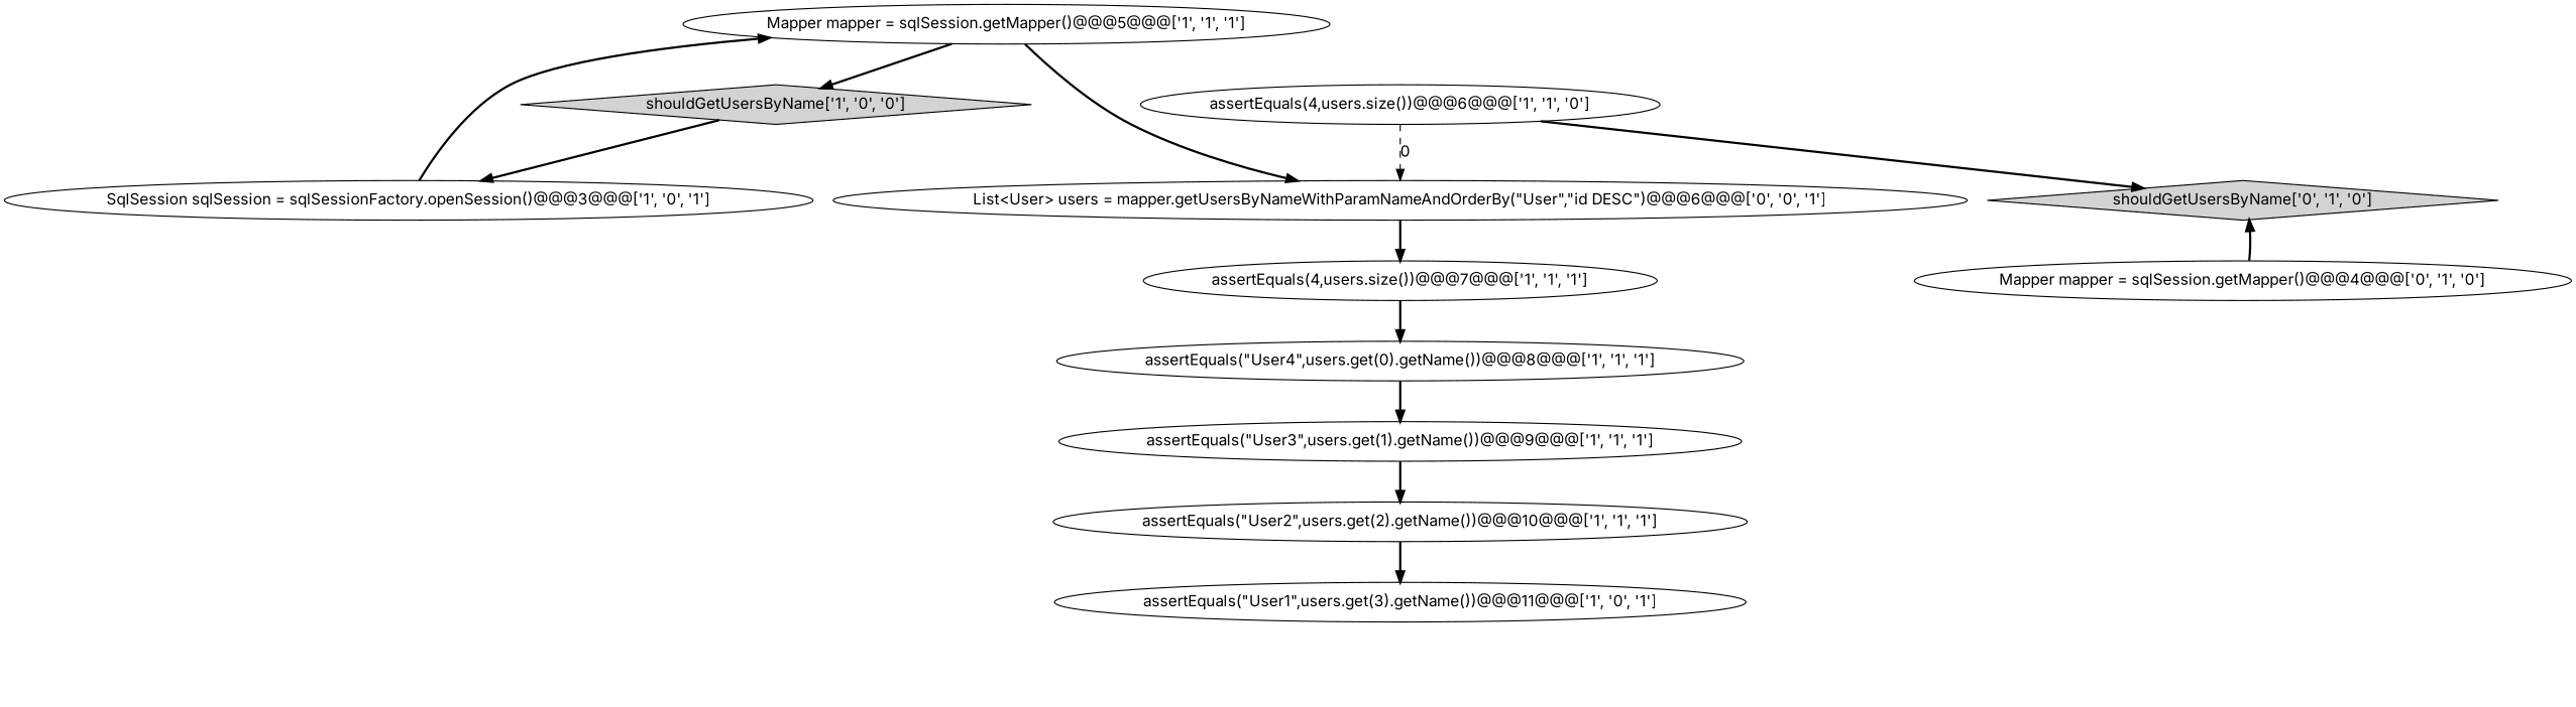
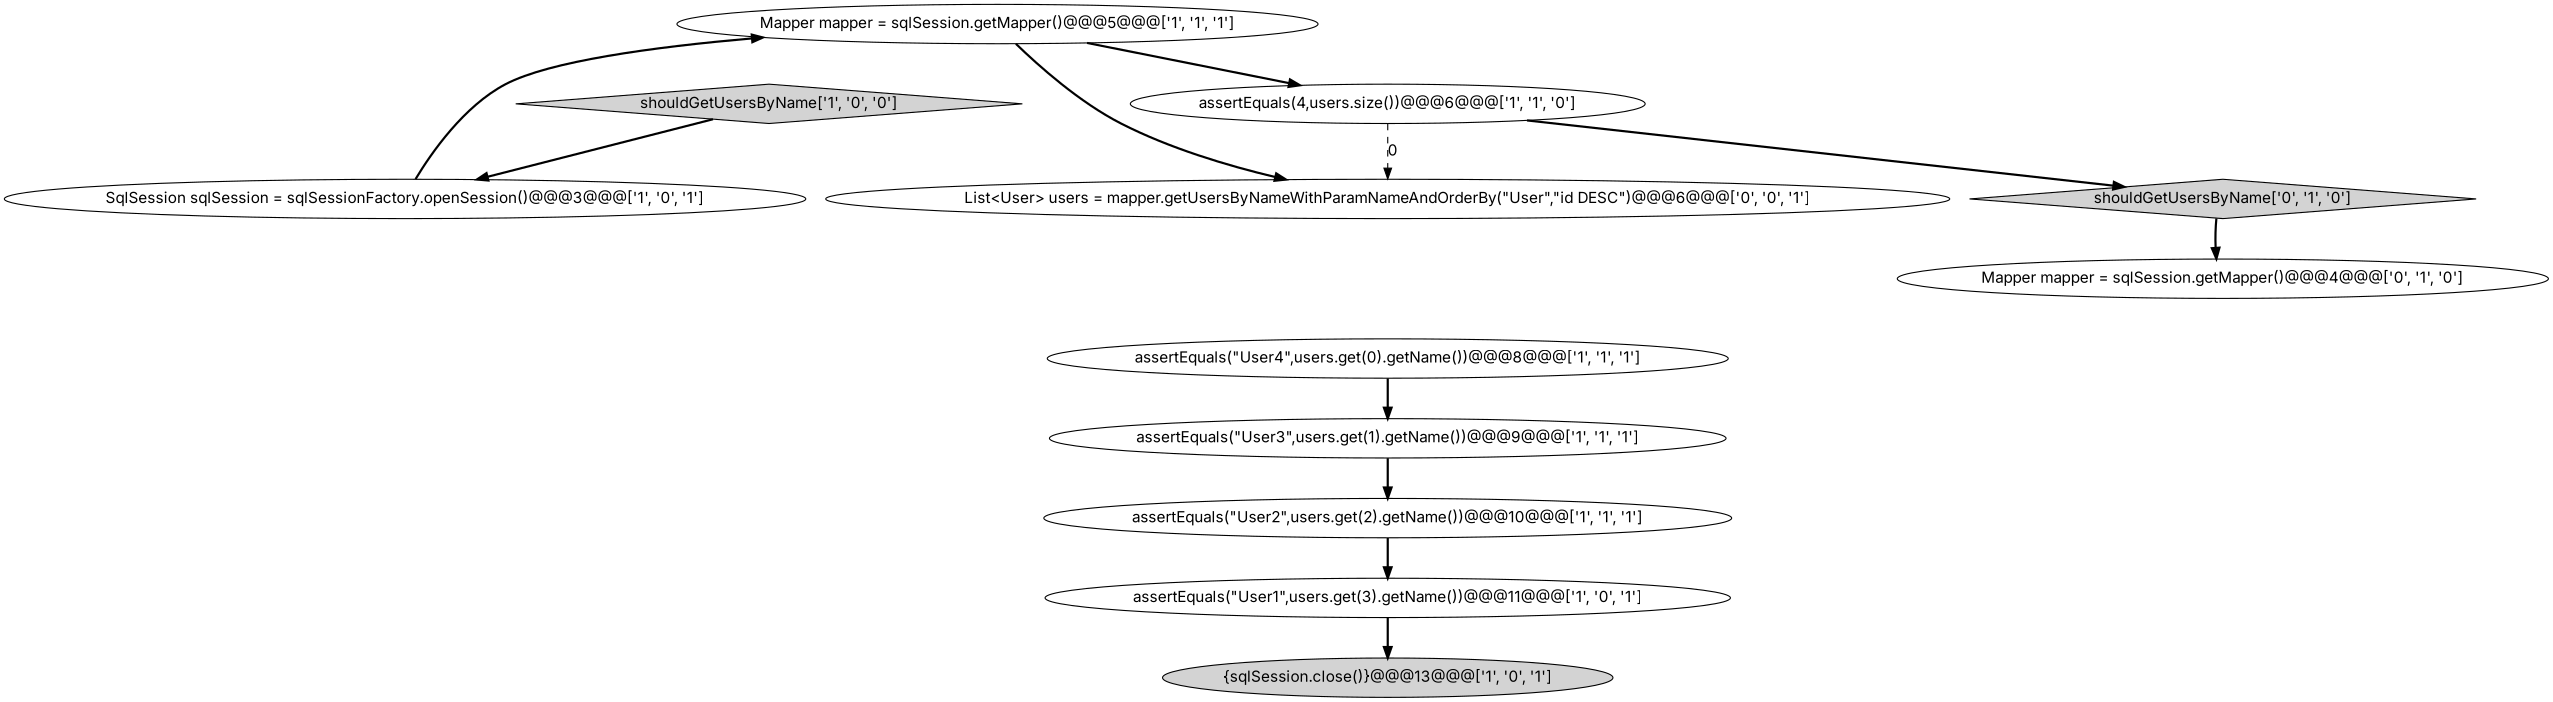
  digraph {
    fontname=Inter
    node [fillcolor=white fontname=Inter shape=ellipse style=filled]
    edge [fontname=Inter style=bold]
    n1 [label="assertEquals(\"User2\",users.get(2).getName())@@@10@@@['1', '1', '1']"]
    n2 [label="assertEquals(\"User1\",users.get(3).getName())@@@11@@@['1', '0', '1']"]
+   n3 [fillcolor=lightgray label="{sqlSession.close()}@@@13@@@['1', '0', '1']"]
    n4 [fillcolor=lightgray label="shouldGetUsersByName['1', '0', '0']" shape=diamond]
    n5 [label="SqlSession sqlSession = sqlSessionFactory.openSession()@@@3@@@['1', '0', '1']"]
    n6 [label="Mapper mapper = sqlSession.getMapper()@@@5@@@['1', '1', '1']"]
    n7 [fillcolor=lightgray label="shouldGetUsersByName['0', '1', '0']" shape=diamond]
    n8 [label="Mapper mapper = sqlSession.getMapper()@@@4@@@['0', '1', '0']"]
-   n9 [label="assertEquals(4,users.size())@@@7@@@['1', '1', '1']"]
    n10 [label="assertEquals(\"User4\",users.get(0).getName())@@@8@@@['1', '1', '1']"]
    n11 [label="assertEquals(\"User3\",users.get(1).getName())@@@9@@@['1', '1', '1']"]
    n12 [label="List<User> users = mapper.getUsersByNameWithParamNameAndOrderBy(\"User\",\"id DESC\")@@@6@@@['0', '0', '1']"]
    n13 [label="assertEquals(4,users.size())@@@6@@@['1', '1', '0']"]
    n1 -> n2
+   n2 -> n3
    n4 -> n5
    n5 -> n6
    n6 -> n12
-   n6 -> n4
-   n8 -> n7
-   n9 -> n10
+   n6 -> n13
+   n7 -> n8
    n10 -> n11
    n11 -> n1
-   n12 -> n9
    n13 -> n7
    n13 -> n12 [label=0 style=dashed]
  }
